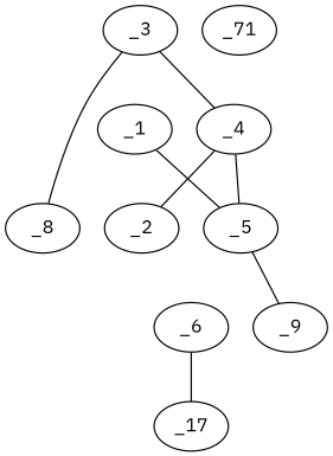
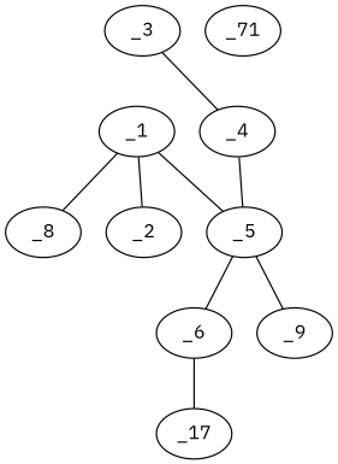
  graph {
    fontname="IBM Plex Sans"
    node [charge=0 chem=1 fontname="IBM Plex Sans" symbol="C  " x=4.5981 y=1]
    edge [fontname="IBM Plex Sans" valence=1]
    _2 [x=3.7321]
    _1 [y=0.5]
    _5 [x=3.732 y=-1]
    _6 [y=-0.5]
    n5 [chem=4 label=_17 symbol="N  " x=5.4641 y=-1]
    _3 [x=2.866 y=0.5]
    _4 [x=2.866 y=-0.5]
    _8 [chem=4 symbol="N  " x=2]
    _9 [chem=4 symbol="N  " x=3.732 y=-2]
    n10 [chem=7 label=_71 symbol="Cl " x=7.4641 y=0]
-   _4 -- _2
+   _1 -- _2
    _1 -- _5 [valence=2]
+   _5 -- _6
    _5 -- _9
    _6 -- n5
    _3 -- _4
-   _3 -- _8
+   _1 -- _8
    _4 -- _5 [valence=2]
  }
